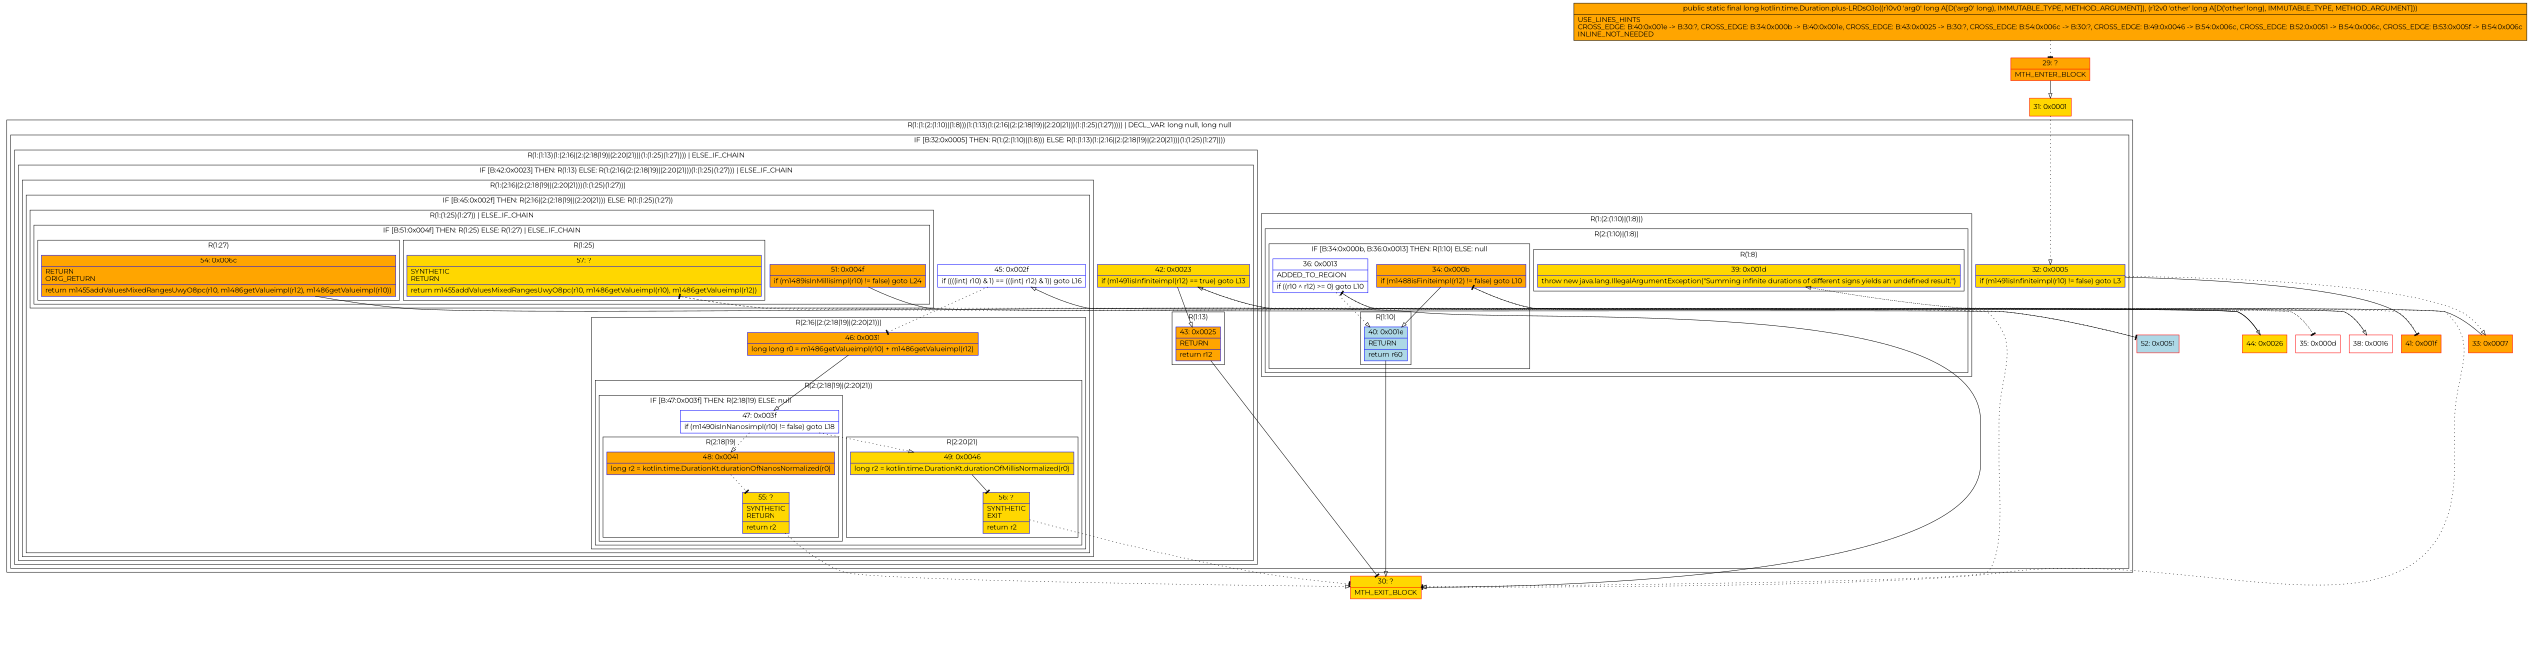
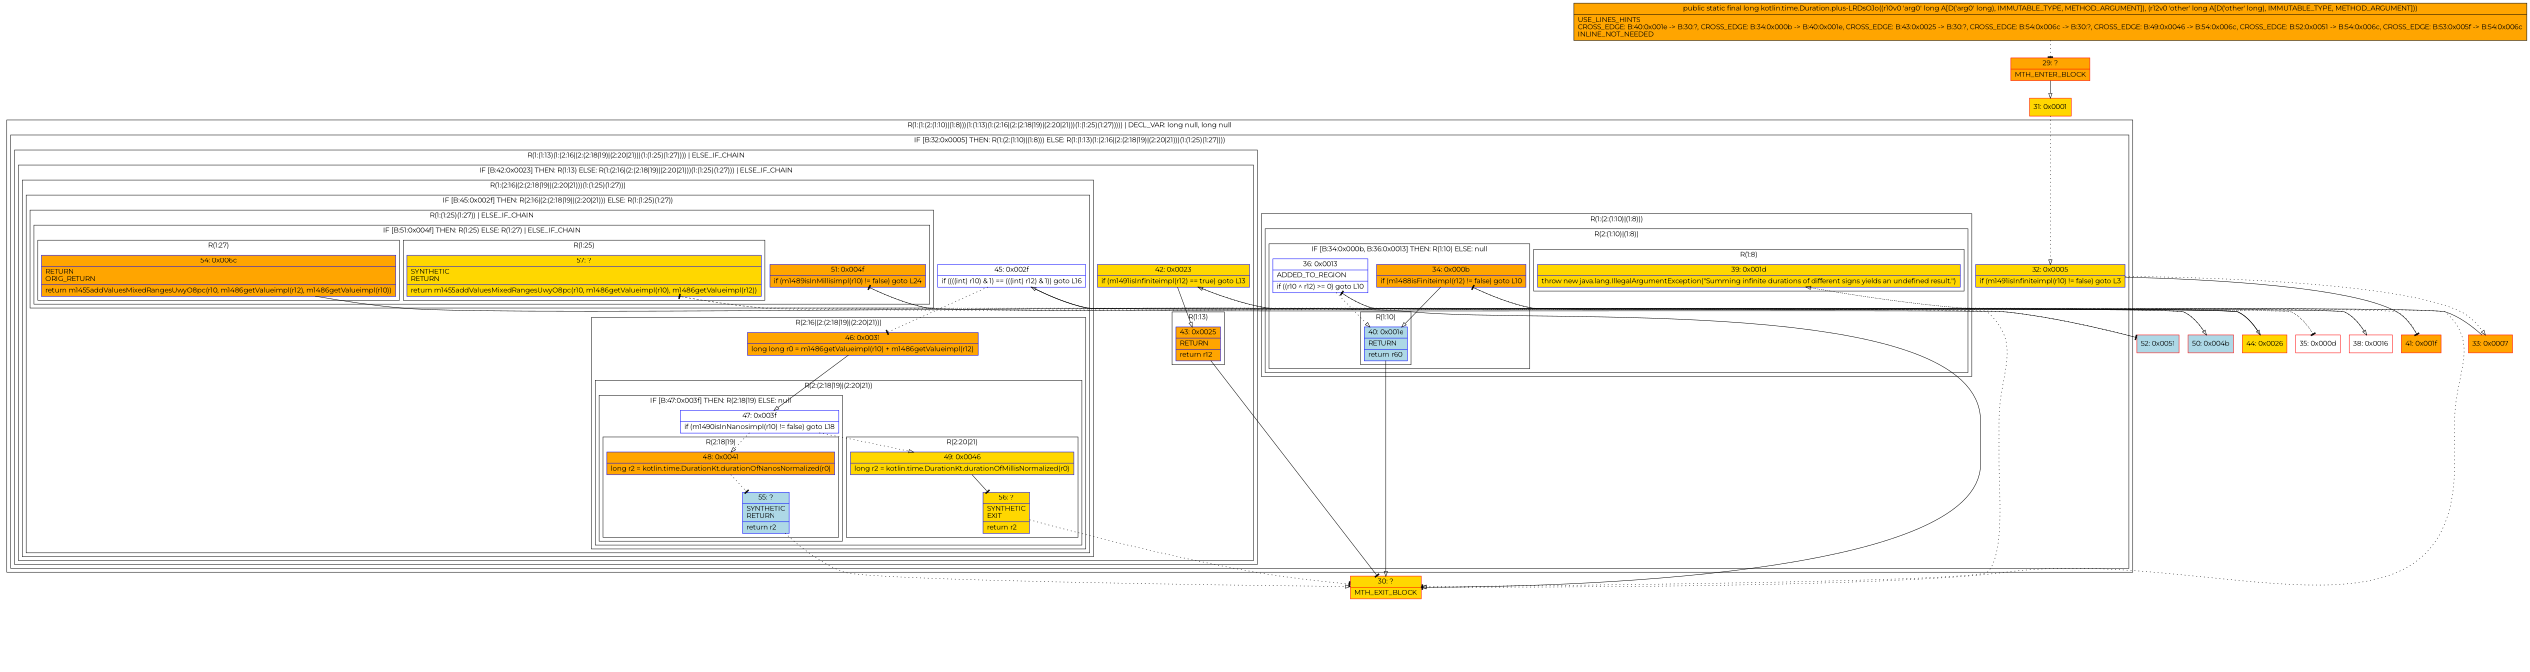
  digraph {
    fontname=Montserrat
    node [color=blue fillcolor=orange fontname=Montserrat shape=record style=filled]
    edge [arrowhead=onormal fontname=Montserrat style=dotted]
    n1 [fillcolor=lightblue label="{40\:\ 0x001e|RETURN\l|return r60\l}"]
    n2 [label="{34\:\ 0x000b|if (m1488isFiniteimpl(r12) != false) goto L10\l}"]
    n3 [fillcolor=white label="{36\:\ 0x0013|ADDED_TO_REGION\l|if ((r10 ^ r12) \>= 0) goto L10\l}"]
    n4 [fillcolor=gold label="{39\:\ 0x001d|throw new java.lang.IllegalArgumentException(\"Summing infinite durations of different signs yields an undefined result.\")\l}"]
    n5 [label="{43\:\ 0x0025|RETURN\l|return r12\l}"]
    n6 [label="{48\:\ 0x0041|long r2 = kotlin.time.DurationKt.durationOfNanosNormalized(r0)\l}"]
-   n7 [fillcolor=gold label="{55\:\ ?|SYNTHETIC\lRETURN\l|return r2\l}"]
+   n7 [fillcolor=lightblue label="{55\:\ ?|SYNTHETIC\lRETURN\l|return r2\l}"]
    n8 [fillcolor=white label="{47\:\ 0x003f|if (m1490isInNanosimpl(r10) != false) goto L18\l}"]
    n9 [fillcolor=gold label="{49\:\ 0x0046|long r2 = kotlin.time.DurationKt.durationOfMillisNormalized(r0)\l}"]
    n10 [fillcolor=gold label="{56\:\ ?|SYNTHETIC\lEXIT\l|return r2\l}"]
    n11 [label="{46\:\ 0x0031|long long r0 = m1486getValueimpl(r10) + m1486getValueimpl(r12)\l}"]
    n12 [fillcolor=gold label="{57\:\ ?|SYNTHETIC\lRETURN\l|return m1455addValuesMixedRangesUwyO8pc(r10, m1486getValueimpl(r10), m1486getValueimpl(r12))\l}"]
    n13 [label="{54\:\ 0x006c|RETURN\lORIG_RETURN\l|return m1455addValuesMixedRangesUwyO8pc(r10, m1486getValueimpl(r12), m1486getValueimpl(r10))\l}"]
    n14 [label="{51\:\ 0x004f|if (m1489isInMillisimpl(r10) != false) goto L24\l}"]
    n15 [fillcolor=white label="{45\:\ 0x002f|if ((((int) r10) & 1) == (((int) r12) & 1)) goto L16\l}"]
    n16 [fillcolor=gold label="{42\:\ 0x0023|if (m1491isInfiniteimpl(r12) == true) goto L13\l}"]
    n17 [fillcolor=gold label="{32\:\ 0x0005|if (m1491isInfiniteimpl(r10) != false) goto L3\l}"]
    n18 [color=red fillcolor=gold label="{30\:\ ?|MTH_EXIT_BLOCK\l}"]
    n19 [color=red fillcolor=white label="{35\:\ 0x000d}"]
    n20 [color=red fillcolor=white label="{38\:\ 0x0016}"]
    n21 [color=red fillcolor=lightblue label="{52\:\ 0x0051}"]
+   n22 [color=red fillcolor=lightblue label="{50\:\ 0x004b}"]
    n23 [color=red fillcolor=gold label="{44\:\ 0x0026}"]
    n24 [color=red label="{33\:\ 0x0007}"]
    n25 [color=red label="{41\:\ 0x001f}"]
    n26 [color=red label="{29\:\ ?|MTH_ENTER_BLOCK\l}"]
    n27 [color=red fillcolor=gold label="{31\:\ 0x0001}"]
    n28 [label="{public static final long kotlin.time.Duration.plus\-LRDsOJo((r10v0 'arg0' long A[D('arg0' long), IMMUTABLE_TYPE, METHOD_ARGUMENT]), (r12v0 'other' long A[D('other' long), IMMUTABLE_TYPE, METHOD_ARGUMENT]))  | USE_LINES_HINTS\lCROSS_EDGE: B:40:0x001e \-\> B:30:?, CROSS_EDGE: B:34:0x000b \-\> B:40:0x001e, CROSS_EDGE: B:43:0x0025 \-\> B:30:?, CROSS_EDGE: B:54:0x006c \-\> B:30:?, CROSS_EDGE: B:49:0x0046 \-\> B:54:0x006c, CROSS_EDGE: B:52:0x0051 \-\> B:54:0x006c, CROSS_EDGE: B:53:0x005f \-\> B:54:0x006c\lINLINE_NOT_NEEDED\l}" color=""]
    subgraph cluster_1 {
      label="R(1:(1:(2:(1:10)|(1:8)))(1:(1:13)(1:(2:16|(2:(2:18|19)|(2:20|21)))(1:(1:25)(1:27))))) | DECL_VAR: long null, long null\l"
      subgraph cluster_2 {
        label="IF [B:32:0x0005] THEN: R(1:(2:(1:10)|(1:8))) ELSE: R(1:(1:13)(1:(2:16|(2:(2:18|19)|(2:20|21)))(1:(1:25)(1:27))))"
        n17
        subgraph cluster_3 {
          label="R(1:(2:(1:10)|(1:8)))"
          subgraph cluster_4 {
            label="R(2:(1:10)|(1:8))"
            subgraph cluster_5 {
              label="IF [B:34:0x000b, B:36:0x0013] THEN: R(1:10) ELSE: null"
              n2
              n3
              subgraph cluster_6 {
                label="R(1:10)"
                n1
              }
            }
            subgraph cluster_7 {
              label="R(1:8)"
              n4
            }
          }
        }
        subgraph cluster_8 {
          label="R(1:(1:13)(1:(2:16|(2:(2:18|19)|(2:20|21)))(1:(1:25)(1:27)))) | ELSE_IF_CHAIN\l"
          subgraph cluster_9 {
            label="IF [B:42:0x0023] THEN: R(1:13) ELSE: R(1:(2:16|(2:(2:18|19)|(2:20|21)))(1:(1:25)(1:27))) | ELSE_IF_CHAIN\l"
            n16
            subgraph cluster_10 {
              label="R(1:13)"
              n5
            }
            subgraph cluster_11 {
              label="R(1:(2:16|(2:(2:18|19)|(2:20|21)))(1:(1:25)(1:27)))"
              subgraph cluster_12 {
                label="IF [B:45:0x002f] THEN: R(2:16|(2:(2:18|19)|(2:20|21))) ELSE: R(1:(1:25)(1:27))"
                n15
                subgraph cluster_13 {
                  label="R(2:16|(2:(2:18|19)|(2:20|21)))"
                  n11
                  subgraph cluster_14 {
                    label="R(2:(2:18|19)|(2:20|21))"
                    subgraph cluster_15 {
                      label="IF [B:47:0x003f] THEN: R(2:18|19) ELSE: null"
                      n8
                      subgraph cluster_16 {
                        label="R(2:18|19)"
                        n6
                        n7
                      }
                    }
                    subgraph cluster_17 {
                      label="R(2:20|21)"
                      n9
                      n10
                    }
                  }
                }
                subgraph cluster_18 {
                  label="R(1:(1:25)(1:27)) | ELSE_IF_CHAIN\l"
                  subgraph cluster_19 {
                    label="IF [B:51:0x004f] THEN: R(1:25) ELSE: R(1:27) | ELSE_IF_CHAIN\l"
                    n14
                    subgraph cluster_20 {
                      label="R(1:25)"
                      n12
                    }
                    subgraph cluster_21 {
                      label="R(1:27)"
                      n13
                    }
                  }
                }
              }
            }
          }
        }
      }
    }
    n1 -> n18 [style=solid]
    n2 -> n1 [style=solid]
    n2 -> n19 [arrowhead=tee]
    n3 -> n1
    n3 -> n20 [style=solid]
    n4 -> n18 [arrowhead=tee]
    n5 -> n18 [arrowhead=tee style=solid]
    n6 -> n7 [arrowhead=tee]
    n7 -> n18
    n8 -> n6
    n8 -> n9
    n9 -> n10 [arrowhead=tee style=solid]
    n10 -> n18 [arrowhead=tee]
    n11 -> n8 [style=solid]
    n12 -> n18
    n13 -> n18 [style=solid]
    n14 -> n21 [arrowhead=tee style=solid]
    n15 -> n11 [arrowhead=tee]
+   n15 -> n22 [style=solid]
    n16 -> n5 [style=solid]
    n16 -> n23 [style=solid]
    n17 -> n24
    n17 -> n25 [arrowhead=tee style=solid]
    n19 -> n3 [arrowhead=tee]
    n20 -> n4
    n21 -> n12 [arrowhead=tee]
+   n22 -> n14 [arrowhead=tee]
    n23 -> n15 [style=solid]
    n24 -> n2 [arrowhead=tee style=solid]
    n25 -> n16
    n26 -> n27 [style=solid]
    n27 -> n17
    n28 -> n26 [arrowhead=tee]
  }
